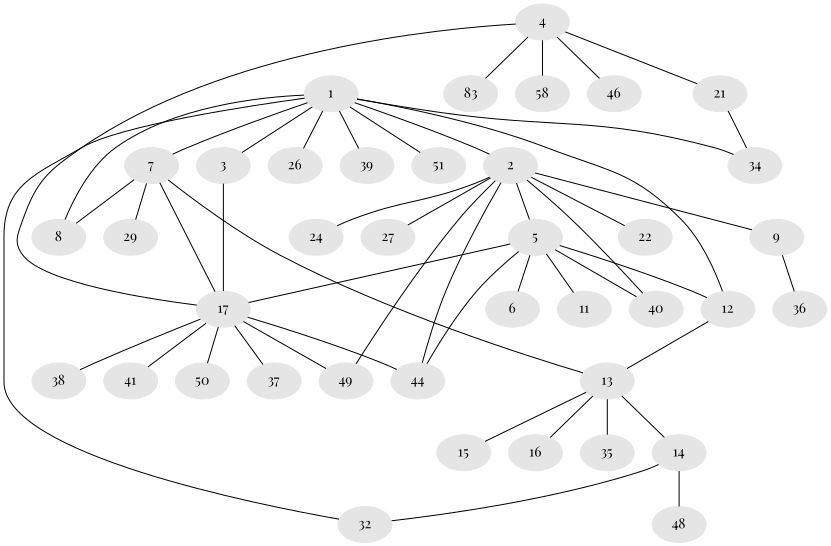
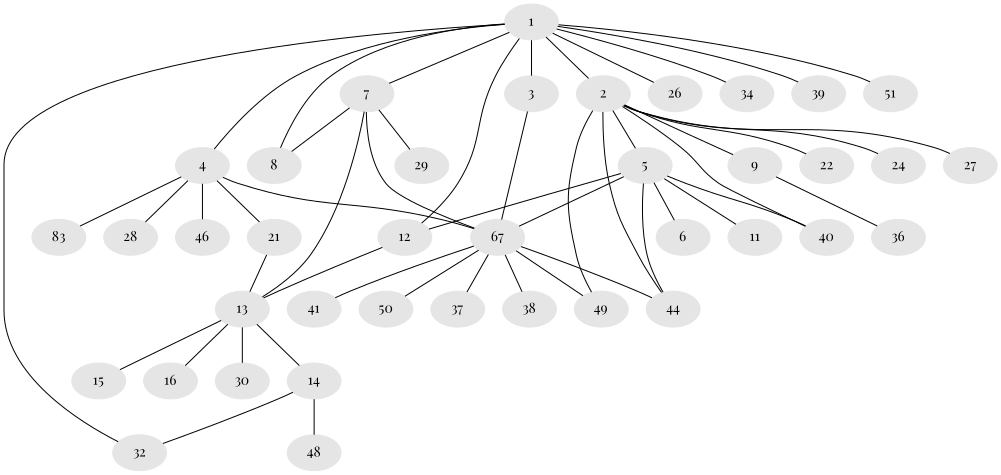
  graph {
    fontname="Playfair Display"
    node [color=gray90 fontname="Playfair Display" style=filled]
    edge [fontname="Playfair Display"]
    1 [super="+10"]
    2 [super="+25"]
    3
    4 [super="+20"]
    7 [super="+18"]
    8
    12 [super="+31"]
    26
    32
    34
    39
    51
    5 [super="+47"]
    9
    22
    24
    27
    40
    n19 [label=49]
    44 [super="+49"]
-   17 [super="+33"]
+   17 [super="+33" label=67]
    21 [super="+35"]
    n23 [label=83]
-   28 [label=58]
+   28
    46
    13 [super="+19"]
    29
    6
    11
    36
    37
    38
    41
    50
    14 [super="+43"]
    15
    16 [super="+45"]
-   30 [label=35]
+   30
    48
    1 -- 2
    1 -- 3
+   1 -- 4
    1 -- 7
    1 -- 8
    1 -- 12
    1 -- 26
    1 -- 32
    1 -- 34
    1 -- 39
    1 -- 51
    2 -- 5
    2 -- 9
    2 -- 22
    2 -- 24
    2 -- 27
    2 -- 40
    2 -- n19
    2 -- 44
    3 -- 17
    4 -- 17
    4 -- 21
    4 -- n23
    4 -- 28
    4 -- 46
    7 -- 8
    7 -- 17
    7 -- 13
    7 -- 29
    12 -- 13 [weight=2]
    5 -- 12
    5 -- 40
    5 -- 44
    5 -- 17 [weight=2]
    5 -- 6
    5 -- 11
    9 -- 36
    17 -- n19
    17 -- 44
    17 -- 37
    17 -- 38
    17 -- 41
    17 -- 50
-   21 -- 34
+   21 -- 13
    13 -- 14
    13 -- 15
    13 -- 16
    13 -- 30
    14 -- 32
    14 -- 48
  }
